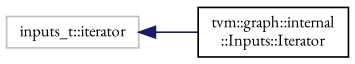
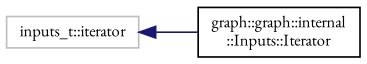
  digraph {
    rankdir=LR
    fontname="EB Garamond"
    node [fillcolor=white fontname="EB Garamond" fontsize=10 shape=record style=filled]
    n1 [color=grey75 height=0.2 label="inputs_t::iterator" width=0.4]
-   n2 [color=black height=0.2 label="tvm::graph::internal\l::Inputs::Iterator" width=0.4]
+   n2 [color=black height=0.2 label="graph::graph::internal\l::Inputs::Iterator" width=0.4]
    n1 -> n2 [color=midnightblue dir=back fontname="EB Garamond" fontsize=10 labelfontname=Helvetica labelfontsize=10 style=solid]
  }
